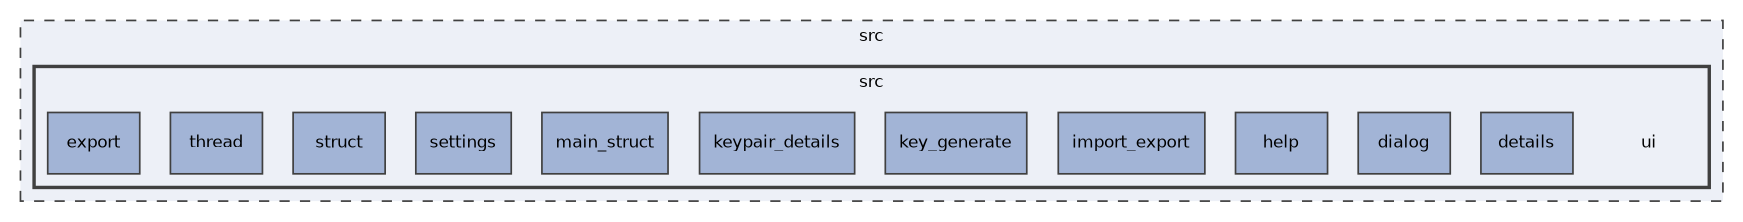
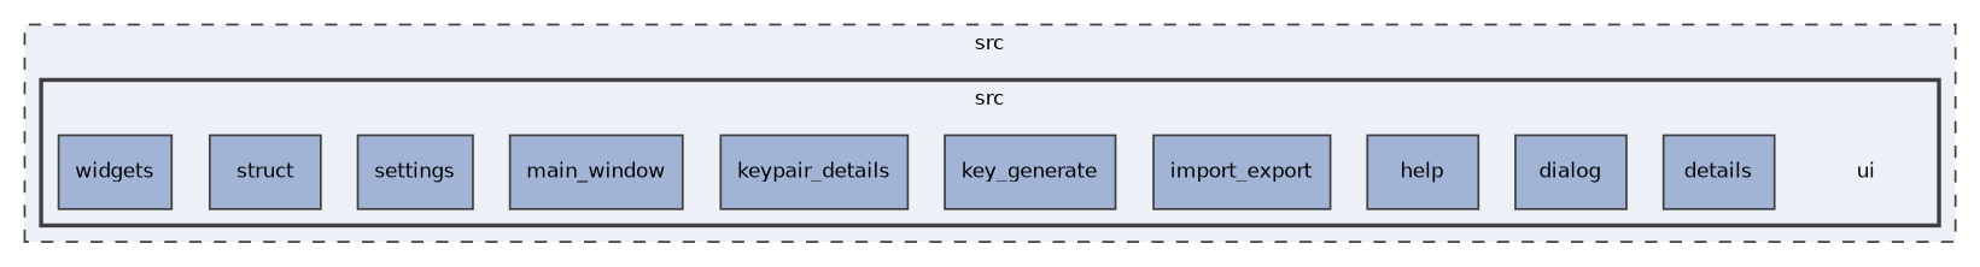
  digraph {
    compound=true
    node [fontname=Helvetica fontsize=10 shape=box color=grey25 fillcolor="#a2b4d6" style="filled,"]
    n1 [label=ui shape=plaintext color="" fillcolor="" style=""]
    n2 [label=details]
    n3 [label=dialog]
    n4 [label=help]
    n5 [label=import_export]
    n6 [label=key_generate]
    n7 [label=keypair_details]
-   n8 [label=main_struct]
+   n8 [label=main_window]
    n9 [label=settings]
    n10 [label=struct]
-   n11 [label=thread]
-   n12 [label=export]
+   n12 [label=widgets]
    subgraph cluster_1 {
      bgcolor="#edf0f7"
      fontname=Helvetica
      fontsize=10
      label=src
      pencolor=grey25
      style="filled,dashed,"
      subgraph cluster_2 {
        bgcolor="#edf0f7"
        fontname=Helvetica
        fontsize=10
        pencolor=grey25
        style="filled,bold,"
        n1
        n2
        n3
        n4
        n5
        n6
        n7
        n8
        n9
        n10
-       n11
        n12
      }
    }
  }
